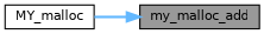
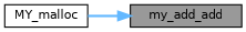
  digraph {
    rankdir=RL
    node [color=black fontname=Helvetica fontsize=10 shape=box style=filled]
-   n1 [fillcolor=grey60 fontcolor=black height=0.2 label=my_malloc_add width=0.4]
+   n1 [fillcolor=grey60 fontcolor=black height=0.2 label=my_add_add width=0.4]
    n2 [fillcolor=white height=0.2 label=MY_malloc width=0.4]
    n1 -> n2 [color=steelblue1 dir=back fontname=Helvetica fontsize=10 labelfontname=Helvetica labelfontsize=10 style=bold]
  }
